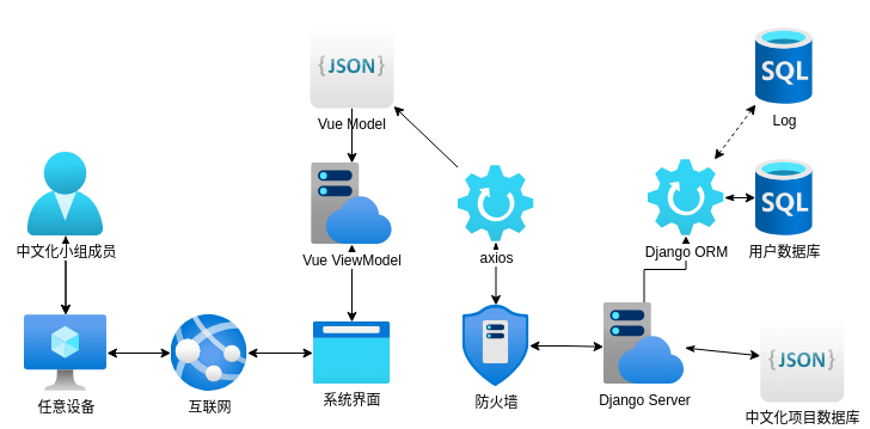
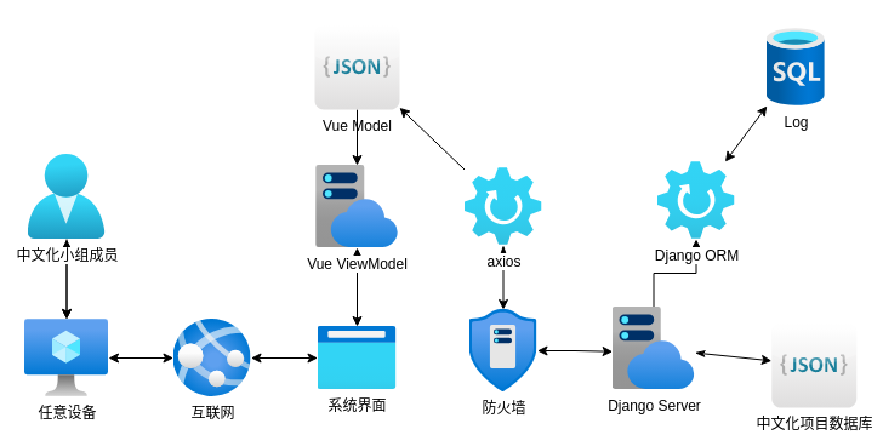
  <mxCell id="0" />
  <mxCell id="1" parent="0" />
  <mxCell id="2" style="edgeStyle=orthogonalEdgeStyle;rounded=0;orthogonalLoop=1;jettySize=auto;html=1;startArrow=classic;startFill=1;" parent="1" source="4" target="11" edge="1"><mxGeometry relative="1" as="geometry"><mxPoint x="54.5" y="213" as="sourcePoint" /></mxGeometry></mxCell>
  <mxCell id="3" value="" style="edgeStyle=orthogonalEdgeStyle;rounded=0;orthogonalLoop=1;jettySize=auto;html=1;" edge="1" parent="1" source="4" target="11"><mxGeometry relative="1" as="geometry" /></mxCell>
  <mxCell id="4" value="中文化小组成员" style="image;aspect=fixed;html=1;points=[];align=center;fontSize=12;image=img/lib/azure2/identity/Users.svg;" parent="1" vertex="1"><mxGeometry x="22.5" y="127" width="64" height="70" as="geometry" /></mxCell>
  <mxCell id="5" style="edgeStyle=orthogonalEdgeStyle;rounded=0;orthogonalLoop=1;jettySize=auto;html=1;startArrow=classic;startFill=1;" parent="1" source="6" target="13" edge="1"><mxGeometry relative="1" as="geometry" /></mxCell>
  <mxCell id="6" value="系统界面" style="image;aspect=fixed;html=1;points=[];align=center;fontSize=12;image=img/lib/azure2/general/Browser.svg;" parent="1" vertex="1"><mxGeometry x="261.5" y="269" width="65" height="52" as="geometry" /></mxCell>
- <mxCell id="7" value="用户数据库" style="image;aspect=fixed;html=1;points=[];align=center;fontSize=12;image=img/lib/azure2/databases/SQL_Database.svg;" parent="1" vertex="1"><mxGeometry x="631.77" y="133" width="48" height="64" as="geometry" /></mxCell>
  <mxCell id="8" style="edgeStyle=orthogonalEdgeStyle;rounded=0;orthogonalLoop=1;jettySize=auto;html=1;startArrow=classic;startFill=1;" parent="1" source="9" target="6" edge="1"><mxGeometry relative="1" as="geometry" /></mxCell>
  <mxCell id="9" value="互联网" style="image;aspect=fixed;html=1;points=[];align=center;fontSize=12;image=img/lib/azure2/containers/App_Services.svg;" parent="1" vertex="1"><mxGeometry x="142.5" y="263" width="64" height="64" as="geometry" /></mxCell>
  <mxCell id="10" style="edgeStyle=orthogonalEdgeStyle;rounded=0;orthogonalLoop=1;jettySize=auto;html=1;startArrow=classic;startFill=1;" parent="1" source="11" target="9" edge="1"><mxGeometry relative="1" as="geometry" /></mxCell>
  <mxCell id="11" value="任意设备" style="image;aspect=fixed;html=1;points=[];align=center;fontSize=12;image=img/lib/azure2/compute/Virtual_Machine.svg;" parent="1" vertex="1"><mxGeometry y="263" width="69" height="64" as="geometry" x="20" /></mxCell>
  <mxCell id="12" value="防火墙" style="image;aspect=fixed;html=1;points=[];align=center;fontSize=12;image=img/lib/azure2/networking/DDoS_Protection_Plans.svg;" parent="1" vertex="1"><mxGeometry x="386.5" y="255" width="56.0" height="68" as="geometry" /></mxCell>
  <mxCell id="13" value="Vue ViewModel" style="image;aspect=fixed;html=1;points=[];align=center;fontSize=12;image=img/lib/azure2/app_services/App_Service_Plans.svg;" parent="1" vertex="1"><mxGeometry x="260" y="136" width="68" height="68" as="geometry" /></mxCell>
  <mxCell id="14" style="edgeStyle=orthogonalEdgeStyle;rounded=0;orthogonalLoop=1;jettySize=auto;html=1;" parent="1" source="15" target="13" edge="1"><mxGeometry relative="1" as="geometry" /></mxCell>
  <mxCell id="15" value="Vue Model" style="dashed=0;outlineConnect=0;html=1;align=center;labelPosition=center;verticalLabelPosition=bottom;verticalAlign=top;shape=mxgraph.webicons.json_2;gradientColor=#DFDEDE" parent="1" vertex="1"><mxGeometry x="259" width="70" height="70" as="geometry" y="20" /></mxCell>
  <mxCell id="16" style="edgeStyle=orthogonalEdgeStyle;rounded=0;orthogonalLoop=1;jettySize=auto;html=1;" parent="1" source="17" target="24" edge="1"><mxGeometry relative="1" as="geometry" /></mxCell>
  <mxCell id="17" value="&lt;div&gt;Django Server&lt;/div&gt;" style="image;aspect=fixed;html=1;points=[];align=center;fontSize=12;image=img/lib/azure2/app_services/App_Service_Plans.svg;" parent="1" vertex="1"><mxGeometry x="504.5" y="253" width="68" height="68" as="geometry" /></mxCell>
  <mxCell id="18" style="edgeStyle=orthogonalEdgeStyle;rounded=0;orthogonalLoop=1;jettySize=auto;html=1;startArrow=classicThin;startFill=1;" parent="1" source="20" target="12" edge="1"><mxGeometry relative="1" as="geometry" /></mxCell>
  <mxCell id="19" style="rounded=0;orthogonalLoop=1;jettySize=auto;html=1;" parent="1" source="20" target="15" edge="1"><mxGeometry relative="1" as="geometry" /></mxCell>
  <mxCell id="20" value="axios" style="image;aspect=fixed;html=1;points=[];align=center;fontSize=12;image=img/lib/azure2/general/Gear.svg;" parent="1" vertex="1"><mxGeometry x="382.5" y="138" width="64" height="64" as="geometry" /></mxCell>
  <mxCell id="21" style="rounded=0;orthogonalLoop=1;jettySize=auto;html=1;startArrow=classicThin;startFill=1;" parent="1" source="17" target="27" edge="1"><mxGeometry relative="1" as="geometry"><mxPoint x="622.5" y="287" as="targetPoint" /></mxGeometry></mxCell>
- <mxCell id="22" style="edgeStyle=orthogonalEdgeStyle;rounded=0;orthogonalLoop=1;jettySize=auto;html=1;startArrow=classicThin;startFill=1;" parent="1" source="24" target="7" edge="1"><mxGeometry relative="1" as="geometry" /></mxCell>
- <mxCell id="23" style="rounded=0;orthogonalLoop=1;jettySize=auto;html=1;startArrow=classic;startFill=1;dashed=1;" parent="1" source="24" target="26" edge="1"><mxGeometry relative="1" as="geometry" /></mxCell>
+ <mxCell id="23" style="rounded=0;orthogonalLoop=1;jettySize=auto;html=1;startArrow=classic;startFill=1;" parent="1" source="24" target="26" edge="1"><mxGeometry relative="1" as="geometry" /></mxCell>
  <mxCell id="24" value="Django ORM" style="image;aspect=fixed;html=1;points=[];align=center;fontSize=12;image=img/lib/azure2/general/Gear.svg;" parent="1" vertex="1"><mxGeometry x="541.5" y="133" width="64" height="64" as="geometry" /></mxCell>
  <mxCell id="25" style="edgeStyle=orthogonalEdgeStyle;rounded=0;orthogonalLoop=1;jettySize=auto;html=1;entryX=0.002;entryY=0.54;entryDx=0;entryDy=0;entryPerimeter=0;startArrow=classic;startFill=1;" parent="1" source="12" target="17" edge="1"><mxGeometry relative="1" as="geometry" /></mxCell>
  <mxCell id="26" value="Log" style="image;aspect=fixed;html=1;points=[];align=center;fontSize=12;image=img/lib/azure2/databases/SQL_Database.svg;" parent="1" vertex="1"><mxGeometry x="631.77" y="23" width="48" height="64" as="geometry" /></mxCell>
  <mxCell id="27" value="中文化项目数据库" style="dashed=0;outlineConnect=0;html=1;align=center;labelPosition=center;verticalLabelPosition=bottom;verticalAlign=top;shape=mxgraph.webicons.json_2;gradientColor=#DFDEDE" parent="1" vertex="1"><mxGeometry x="635.77" y="266" width="70" height="70" as="geometry" /></mxCell>
